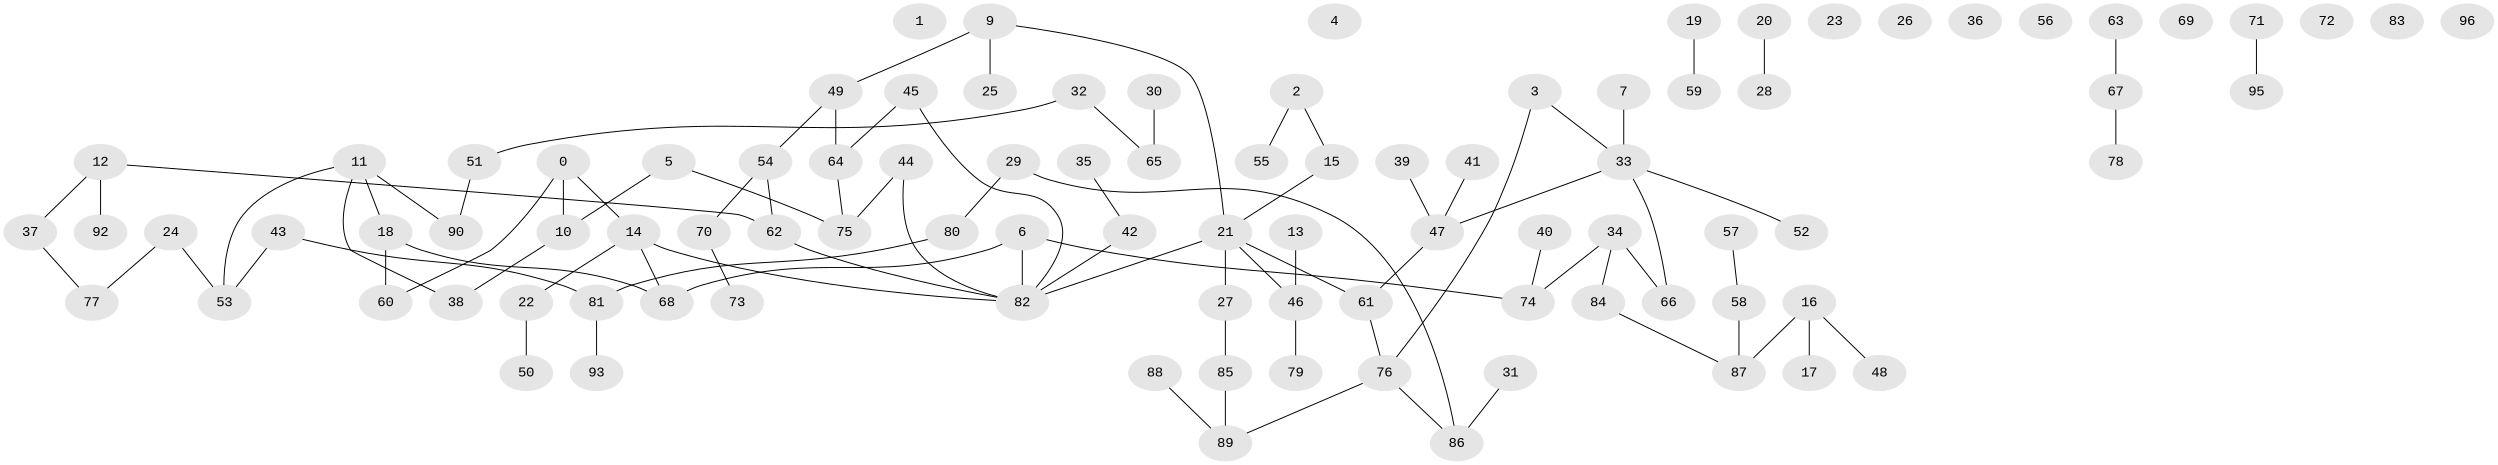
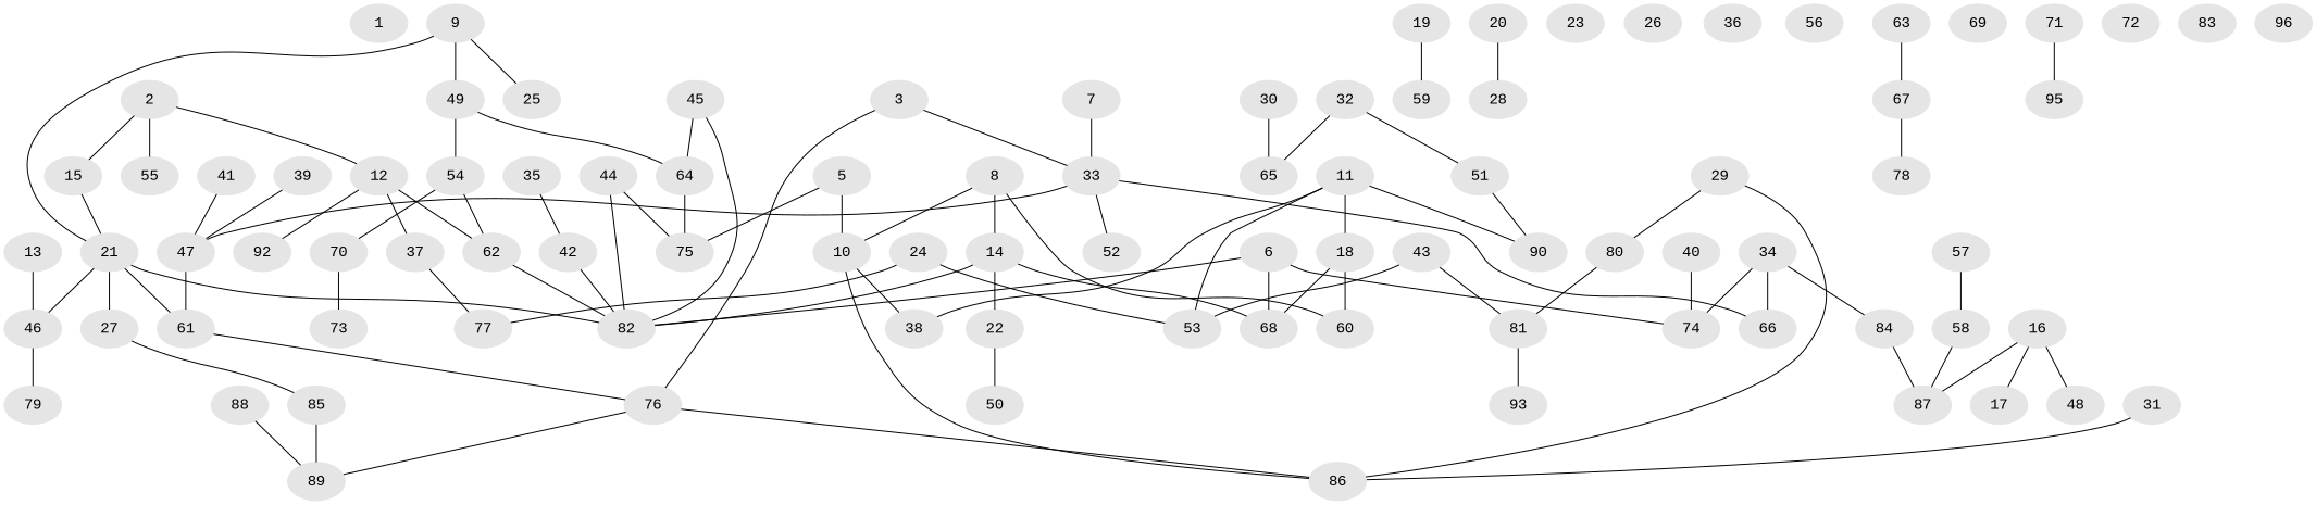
  graph {
    fontname="Liberation Mono"
    node [color=gray90 fontname="Liberation Mono" style=filled]
    edge [fontname="Liberation Mono"]
    1
    2
    12
    15
    55
    37
    62
    92
    21
    3
    33
    76
    47
    52
    66
    86
    89
-   4
    5
    10
    75
    38
    6
    68
    74
    82
    7
-   8 [label=0]
+   8
    14
    60
    22
    9
    25
    49
    46
    27
    61
    64
    54
    11
    18
    53
    90
    77
    13
    79
    50
    16
    17
    48
    87
    19
    59
    20
    28
    85
    23
    24
    26
    29
    80
    81
    30
    65
    31
    32
    51
    34
    84
    35
    42
    36
    39
    40
    41
    43
    93
    44
    45
    70
    73
    56
    57
    58
    63
    67
    78
    69
    71
    95
    72
    83
    88
    n94 [label=96]
+   2 -- 12
    2 -- 15
    2 -- 55
    12 -- 37
    12 -- 62
    12 -- 92
    15 -- 21
    37 -- 77
    62 -- 82
    21 -- 82
    21 -- 46
    21 -- 27
    21 -- 61
    3 -- 33
    3 -- 76
    33 -- 47
    33 -- 52
    33 -- 66
    76 -- 86
    76 -- 89
    47 -- 61
    5 -- 10
    5 -- 75
+   10 -- 86
    10 -- 38
    6 -- 68
    6 -- 74
    6 -- 82
    7 -- 33
    8 -- 10
    8 -- 14
    8 -- 60
    14 -- 68
    14 -- 82
    14 -- 22
    22 -- 50
    9 -- 21
    9 -- 25
    9 -- 49
    49 -- 64
    49 -- 54
    46 -- 79
    27 -- 85
    61 -- 76
    64 -- 75
    54 -- 62
    54 -- 70
    11 -- 38
    11 -- 18
    11 -- 53
    11 -- 90
    18 -- 68
    18 -- 60
    13 -- 46
    16 -- 17
    16 -- 48
    16 -- 87
    19 -- 59
    20 -- 28
    85 -- 89
    24 -- 53
    24 -- 77
    29 -- 86
    29 -- 80
    80 -- 81
    81 -- 93
    30 -- 65
    31 -- 86
    32 -- 65
    32 -- 51
    51 -- 90
    34 -- 66
    34 -- 74
    34 -- 84
    84 -- 87
    35 -- 42
    42 -- 82
    39 -- 47
    40 -- 74
    41 -- 47
    43 -- 53
    43 -- 81
    44 -- 75
    44 -- 82
    45 -- 82
    45 -- 64
    70 -- 73
    57 -- 58
    58 -- 87
    63 -- 67
    67 -- 78
    71 -- 95
    88 -- 89
  }
